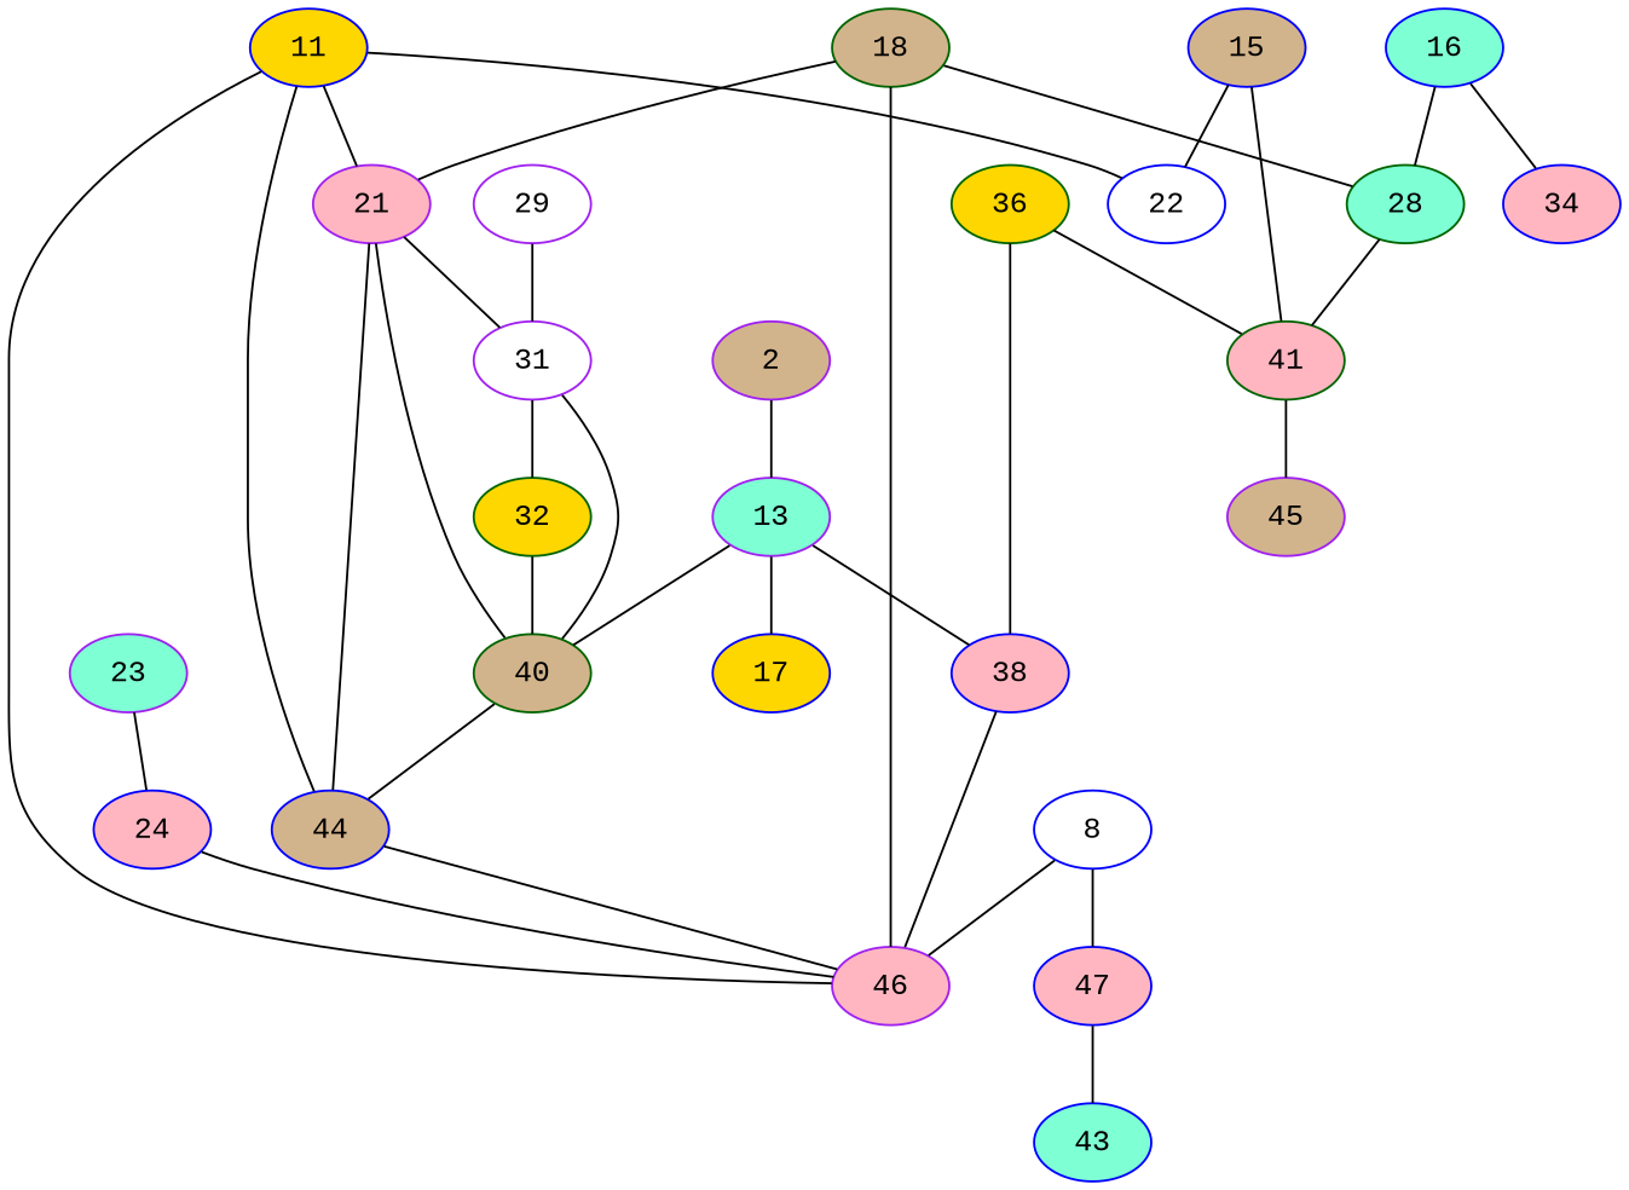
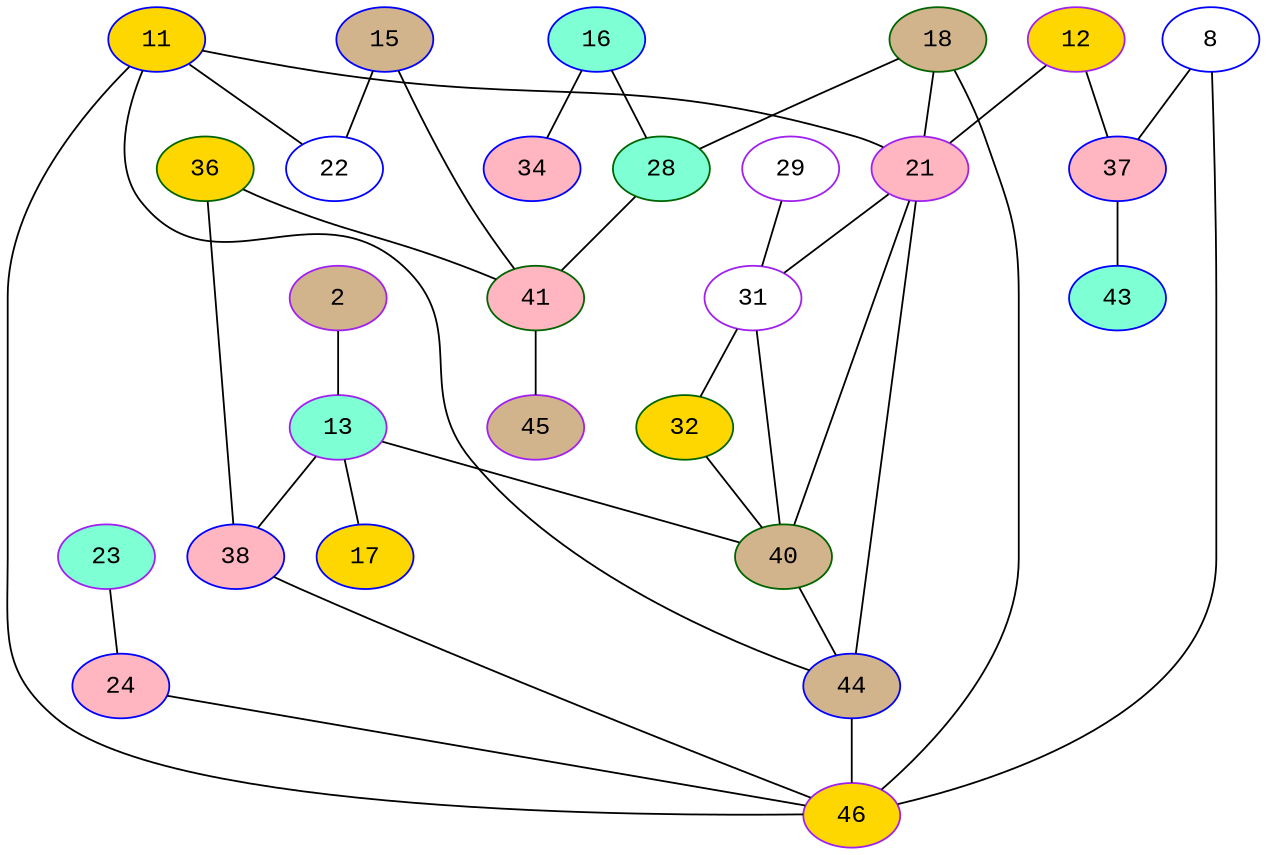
  graph {
    fontname="Liberation Mono"
    node [color=blue fillcolor=tan fontname="Liberation Mono" style=filled]
    edge [fontname="Liberation Mono" weight=1.0]
    2 [color=purple]
    13 [color=purple fillcolor=aquamarine]
    17 [fillcolor=gold]
    38 [fillcolor=lightpink]
    40 [color=darkgreen]
-   46 [color=purple fillcolor=lightpink]
+   46 [color=purple fillcolor=gold]
    24 [fillcolor=lightpink]
    36 [color=darkgreen fillcolor=gold]
    41 [color=darkgreen fillcolor=lightpink]
    44
    8 [fillcolor=white]
-   37 [fillcolor=lightpink label=47]
+   37 [fillcolor=lightpink]
    43 [fillcolor=aquamarine]
    11 [fillcolor=gold]
    21 [color=purple fillcolor=lightpink]
    n16 [fillcolor=white label=22]
    31 [color=purple fillcolor=white]
+   12 [color=purple fillcolor=gold]
    15
    45 [color=purple]
    16 [fillcolor=aquamarine]
    34 [fillcolor=lightpink]
    28 [color=darkgreen fillcolor=aquamarine]
    18 [color=darkgreen]
    32 [color=darkgreen fillcolor=gold]
    23 [color=purple fillcolor=aquamarine]
    29 [color=purple fillcolor=white]
    2 -- 13
    13 -- 17
    13 -- 38
    13 -- 40
    38 -- 46
    40 -- 44
    24 -- 46
    36 -- 38
    36 -- 41
    41 -- 45
    44 -- 46
    8 -- 46
    8 -- 37
    37 -- 43
    11 -- 46
    11 -- 44
    11 -- 21
    11 -- n16
    21 -- 40
    21 -- 44 [weight=2.0]
    21 -- 31
    31 -- 40
    31 -- 32
+   12 -- 37
+   12 -- 21
    15 -- 41
    15 -- n16
    16 -- 34
    16 -- 28
    28 -- 41
    18 -- 46 [weight=2.0]
    18 -- 21
    18 -- 28
    32 -- 40
    23 -- 24
    29 -- 31
  }
